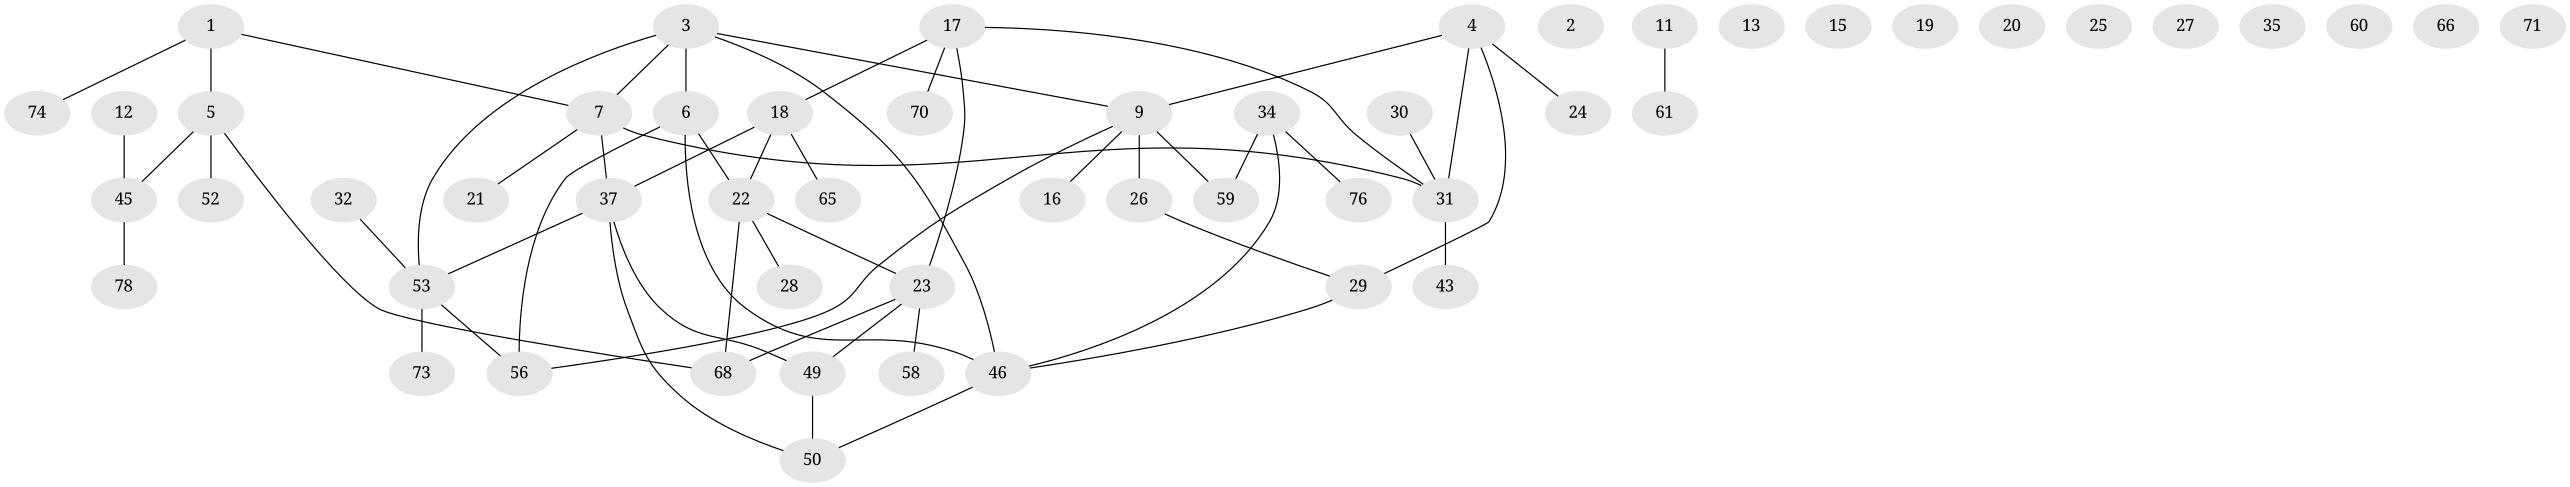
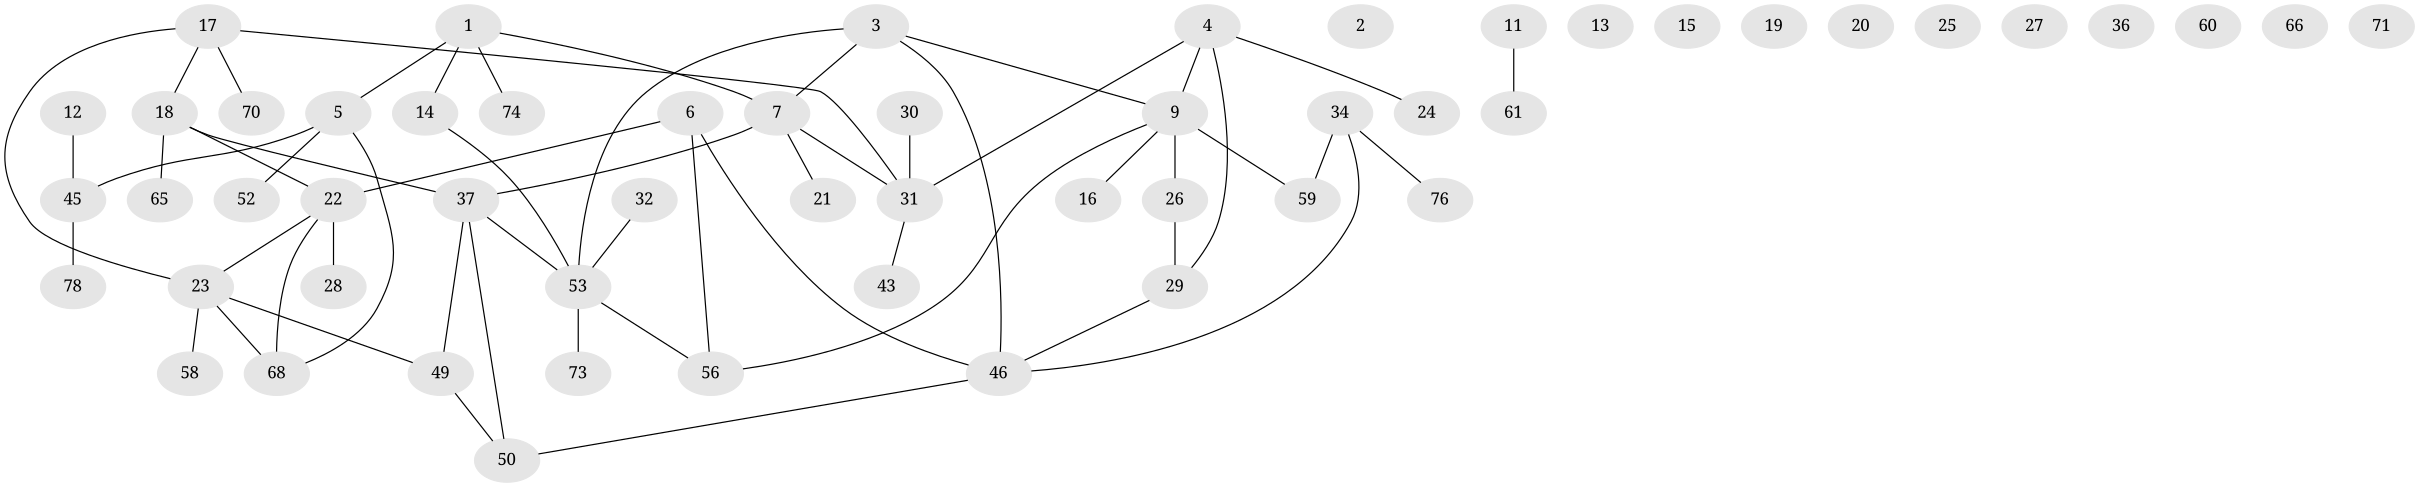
  graph {
    fontname="Noto Serif"
    node [color=gray90 fontname="Noto Serif" style=filled]
    edge [fontname="Noto Serif"]
    1 [super="+44"]
    5 [super="+55"]
    7
+   14
    74
    n6 [label=45 super="+57"]
    52
    68 [super="+75"]
    31 [super="+39"]
    21
    37 [super="+38"]
    53 [super="+63"]
    2 [super="+33"]
    3 [super="+10"]
    6 [super="+79"]
    9 [super="+35"]
    46 [super="+51"]
    22 [super="+67"]
    56
    16 [super="+45"]
    26 [super="+48"]
    59 [super="+69"]
    50
    73
    4 [super="+8"]
    24
    29
    43 [super="+62"]
    78
    23 [super="+77"]
    28
    49 [super="+54"]
    11 [super="+64"]
    61
    12
    13 [super="+41"]
    15
    18 [super="+72"]
    65
    17
    70
    58
    19
    20
    25
    27
    30
    32
    34
    76
-   36 [label=35]
+   36
    60
    66
    71
    1 -- 5
    1 -- 7
+   1 -- 14
    1 -- 74
    5 -- n6
    5 -- 52
    5 -- 68
    7 -- 31
    7 -- 21
    7 -- 37
+   14 -- 53
    n6 -- 78
    31 -- 43
    37 -- 53
    37 -- 50
    37 -- 49
    53 -- 56
    53 -- 73
    3 -- 7
    3 -- 53
-   3 -- 6
    3 -- 9
    3 -- 46
    6 -- 46
    6 -- 22
    6 -- 56
    9 -- 56
    9 -- 16
    9 -- 26
    9 -- 59 [weight=2]
    46 -- 50
    22 -- 68
    22 -- 23
    22 -- 28
    26 -- 29
    4 -- 31
    4 -- 9
    4 -- 24
    4 -- 29
    29 -- 46
    23 -- 68
    23 -- 49
    23 -- 58
    49 -- 50
    11 -- 61
    12 -- n6
    18 -- 37
    18 -- 22
    18 -- 65
    17 -- 31
    17 -- 23
    17 -- 18
    17 -- 70
    30 -- 31
    32 -- 53
    34 -- 46
    34 -- 59
    34 -- 76
  }
